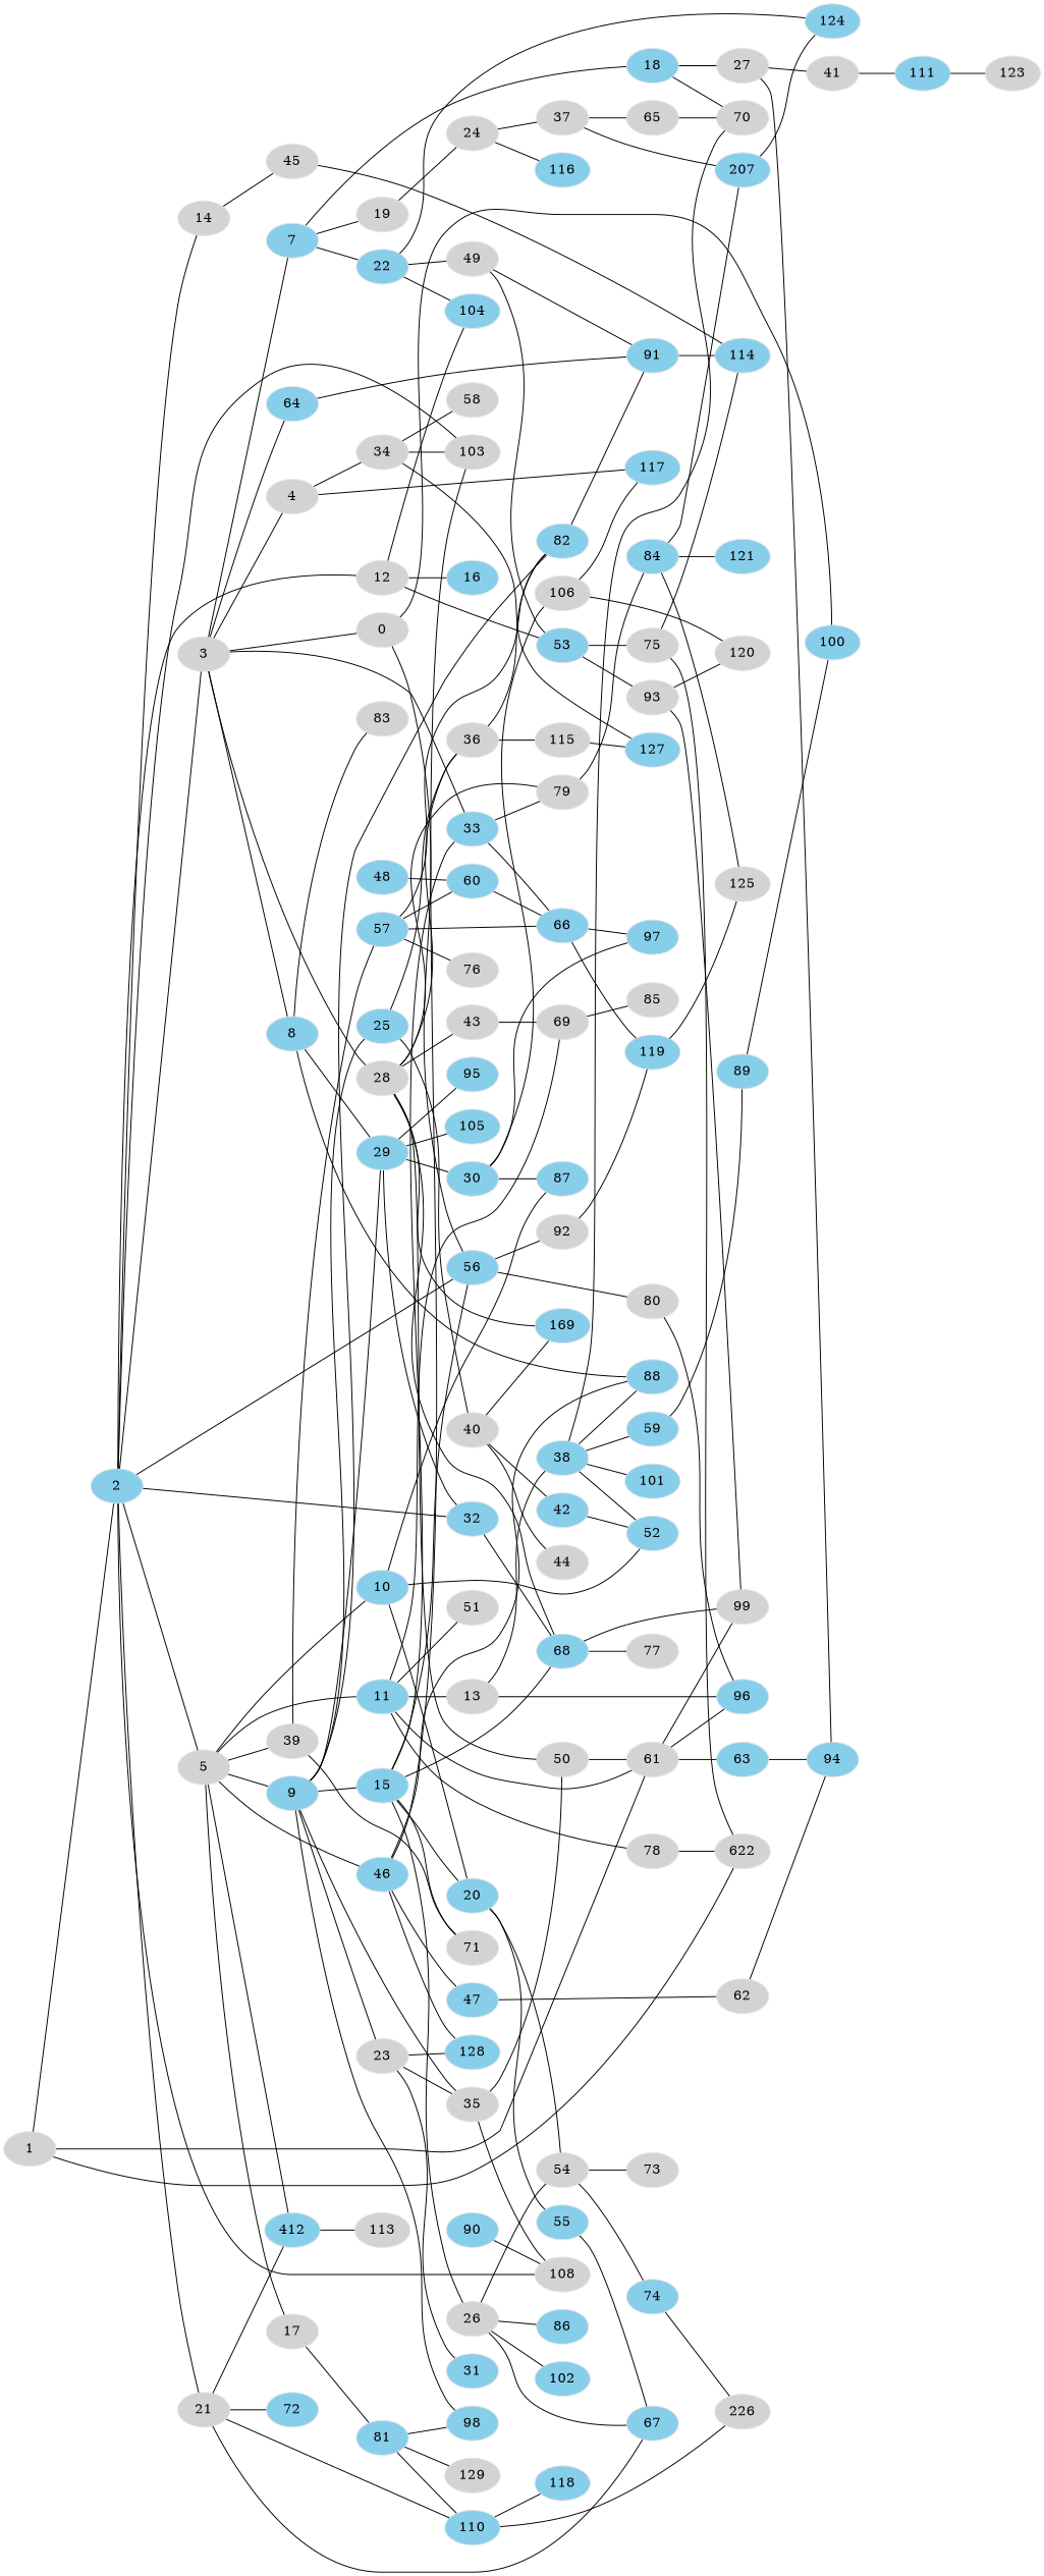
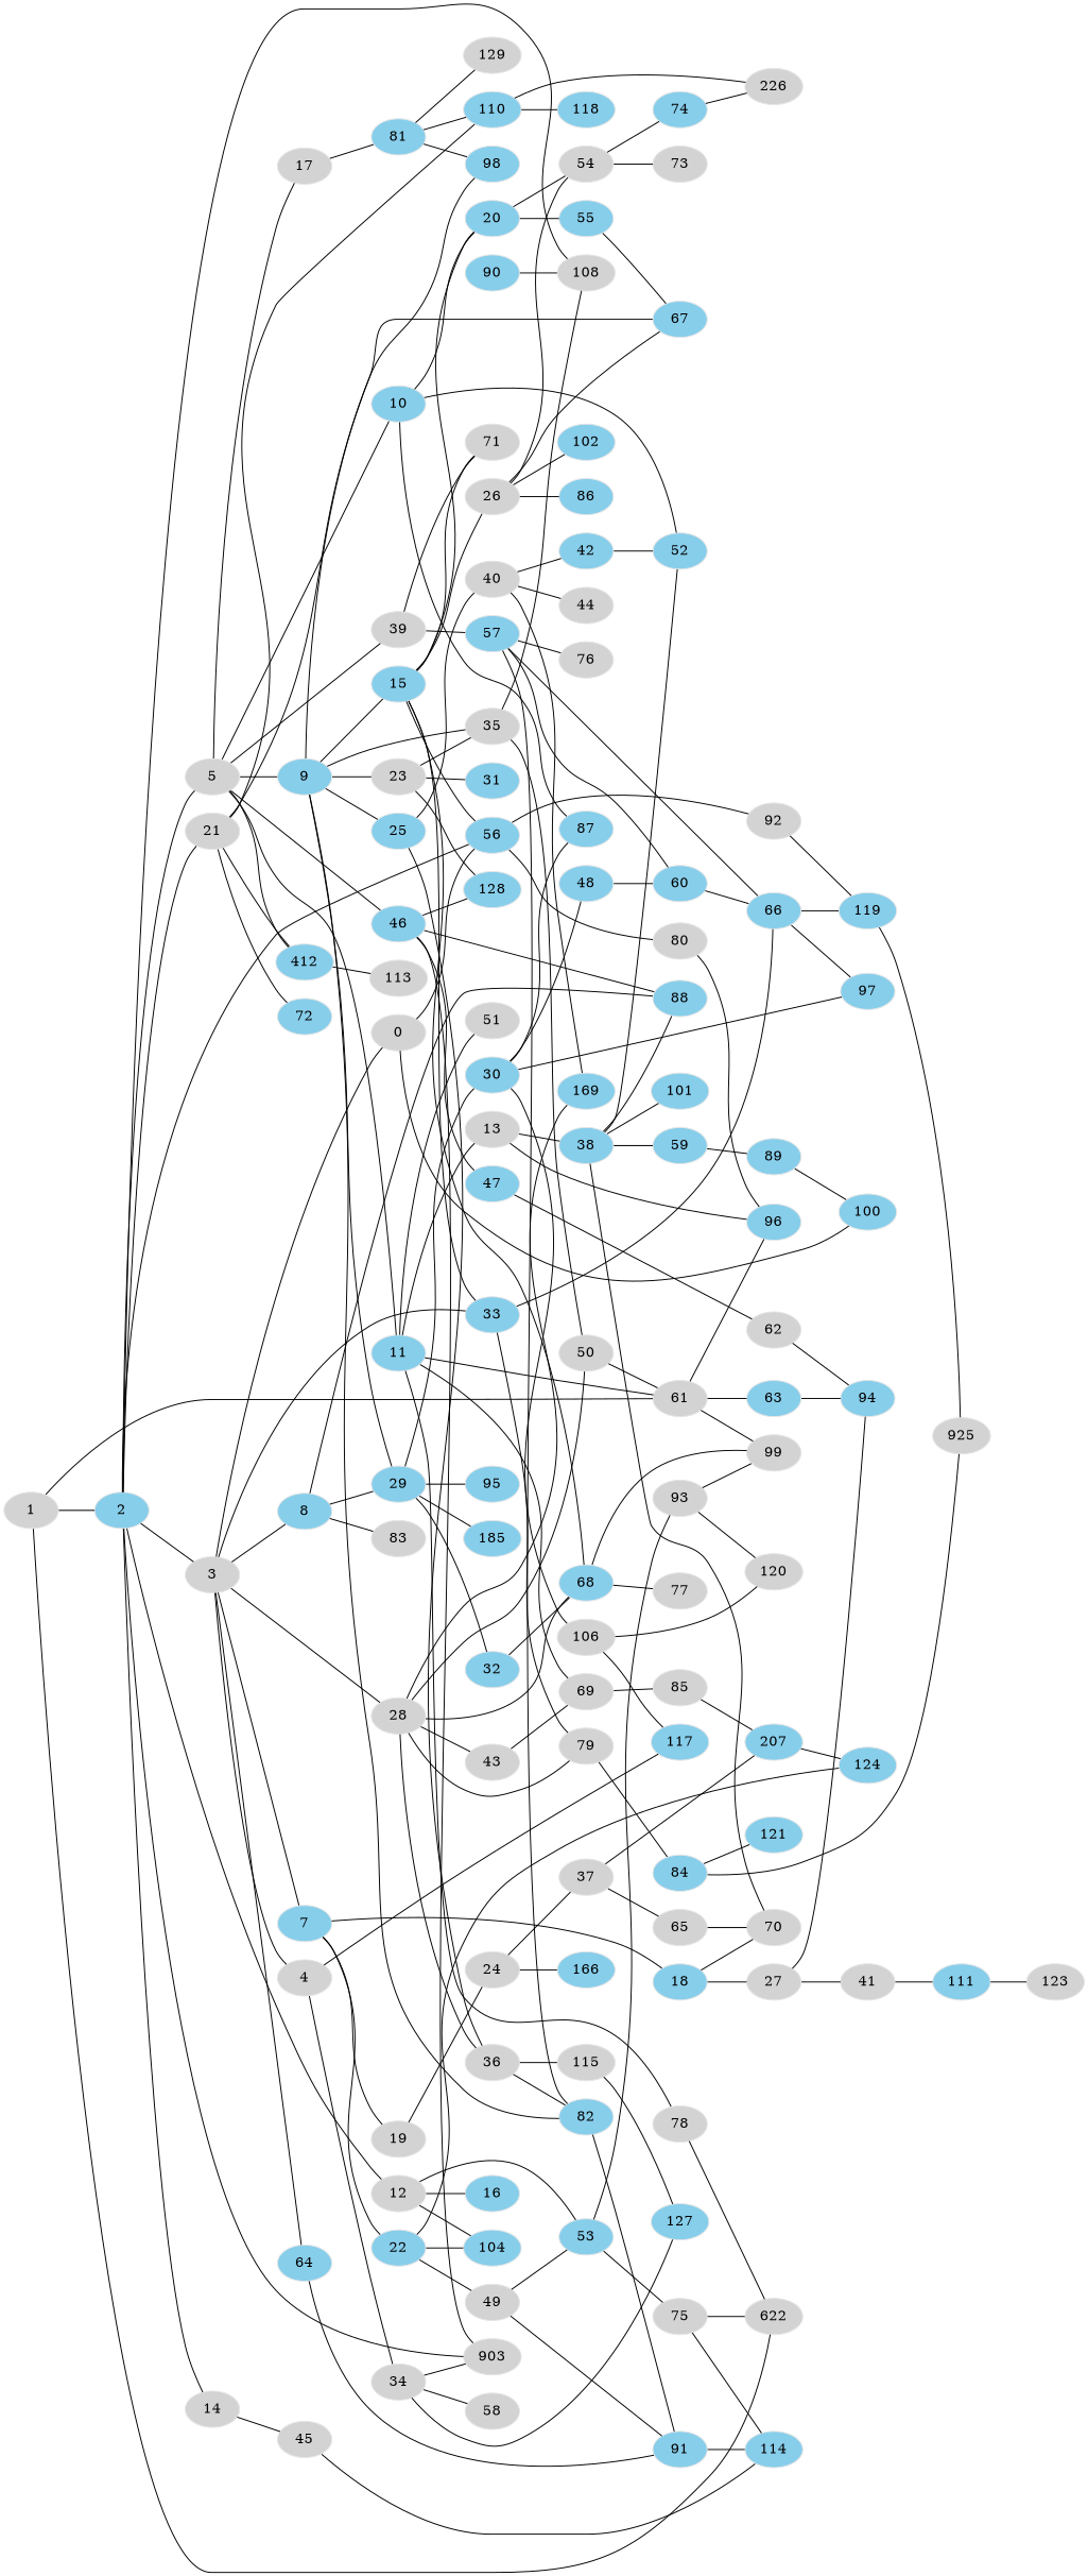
  graph {
    rankdir=LR
    node [color=gray90 fillcolor=skyblue style=filled]
    1 [fillcolor=lightgrey]
    2
    61 [fillcolor=lightgrey]
    n4 [fillcolor=lightgrey label=622]
    3 [fillcolor=lightgrey]
    5 [fillcolor=lightgrey]
    12 [fillcolor=lightgrey]
    14 [fillcolor=lightgrey]
    21 [fillcolor=lightgrey]
    32
    56
-   103 [fillcolor=lightgrey]
+   103 [fillcolor=lightgrey label=903]
    108 [fillcolor=lightgrey]
    96
    63
    99 [fillcolor=lightgrey]
    4 [fillcolor=lightgrey]
    n18 [fillcolor=lightgrey label=0]
    7
    8
    28 [fillcolor=lightgrey]
    33
    64
    9
    10
    11
    17 [fillcolor=lightgrey]
    39 [fillcolor=lightgrey]
    46
    n30 [label=412]
    16
    53
    104
    45 [fillcolor=lightgrey]
    67
    72
    110
    68
    80 [fillcolor=lightgrey]
    92 [fillcolor=lightgrey]
    34 [fillcolor=lightgrey]
    117
    100
    18
    19 [fillcolor=lightgrey]
    22
    29
    83 [fillcolor=lightgrey]
    88
    36 [fillcolor=lightgrey]
    43 [fillcolor=lightgrey]
    50 [fillcolor=lightgrey]
    79 [fillcolor=lightgrey]
    n54 [label=169]
    66
    91
    58 [fillcolor=lightgrey]
    127
    15
    23 [fillcolor=lightgrey]
    25
    35 [fillcolor=lightgrey]
    82
    98
    52
    87
    20
    13 [fillcolor=lightgrey]
    51 [fillcolor=lightgrey]
    69 [fillcolor=lightgrey]
    78 [fillcolor=lightgrey]
    81
    71 [fillcolor=lightgrey]
    57
    128
    47
    113 [fillcolor=lightgrey]
    27 [fillcolor=lightgrey]
    70 [fillcolor=lightgrey]
    24 [fillcolor=lightgrey]
    49 [fillcolor=lightgrey]
    124
    30
    95
-   105
+   105 [label=185]
    26 [fillcolor=lightgrey]
    31
    40 [fillcolor=lightgrey]
    129 [fillcolor=lightgrey]
    90
    38
    85 [fillcolor=lightgrey]
    75 [fillcolor=lightgrey]
    93 [fillcolor=lightgrey]
    59
    101
    114
    54 [fillcolor=lightgrey]
    55
    86
    102
    77 [fillcolor=lightgrey]
    41 [fillcolor=lightgrey]
    94
    37 [fillcolor=lightgrey]
-   116
+   116 [label=166]
    73 [fillcolor=lightgrey]
    74
    n109 [fillcolor=lightgrey label=226]
    118
    65 [fillcolor=lightgrey]
    n112 [label=207]
    115 [fillcolor=lightgrey]
    42
    44 [fillcolor=lightgrey]
    111
    84
    48
    97
    106 [fillcolor=lightgrey]
    60
    120 [fillcolor=lightgrey]
    119
    89
    76 [fillcolor=lightgrey]
    123 [fillcolor=lightgrey]
    62 [fillcolor=lightgrey]
-   125 [fillcolor=lightgrey]
+   125 [fillcolor=lightgrey label=925]
    121
    1 -- 2
    1 -- 61
    1 -- n4
    2 -- 3
    2 -- 5
    2 -- 12
    2 -- 14
    2 -- 21
-   2 -- 32
    2 -- 56
    2 -- 103
    2 -- 108
    61 -- 96
    61 -- 63
    61 -- 99
    3 -- 4
    3 -- n18
    3 -- 7
    3 -- 8
    3 -- 28
    3 -- 33
    3 -- 64
    5 -- 9
    5 -- 10
    5 -- 11
    5 -- 17
    5 -- 39
    5 -- 46
    5 -- n30
    12 -- 16
    12 -- 53
    12 -- 104
    14 -- 45
    21 -- n30
    21 -- 67
    21 -- 72
    21 -- 110
    32 -- 68
    56 -- 80
    56 -- 92
    63 -- 94
    4 -- 34
    4 -- 117
    n18 -- 56
    n18 -- 100
    7 -- 18
    7 -- 19
    7 -- 22
    8 -- 29
    8 -- 83
    8 -- 88
    28 -- 68
    28 -- 36
    28 -- 43
    28 -- 50
    28 -- 79
    28 -- n54
    33 -- 79
    33 -- 66
    64 -- 91
    9 -- 29
    9 -- 15
    9 -- 23
    9 -- 25
    9 -- 35
    9 -- 82
    9 -- 98
    10 -- 52
    10 -- 87
    10 -- 20
    11 -- 61
    11 -- 13
    11 -- 51
    11 -- 69
    11 -- 78
    17 -- 81
    39 -- 71
    39 -- 57
    46 -- 103
    46 -- 88
    46 -- 128
    46 -- 47
    n30 -- 113
    53 -- 75
    53 -- 93
    45 -- 114
    110 -- n109
    110 -- 118
    68 -- 99
    68 -- 77
    80 -- 96
    92 -- 119
    34 -- 103
    34 -- 58
    34 -- 127
    18 -- 27
    18 -- 70
    19 -- 24
    22 -- 104
    22 -- 49
    22 -- 124
    29 -- 32
    29 -- 30
    29 -- 95
    29 -- 105
    36 -- 82
    36 -- 115
    43 -- 69
    50 -- 61
    79 -- 84
    66 -- 97
    66 -- 119
    91 -- 114
    15 -- 56
    15 -- 33
    15 -- 68
    15 -- 20
    15 -- 71
    15 -- 26
    23 -- 35
    23 -- 128
    23 -- 31
    25 -- 36
    25 -- 40
    35 -- 108
    35 -- 50
    82 -- 91
    20 -- 54
    20 -- 55
    13 -- 96
    13 -- 38
    69 -- 85
    78 -- n4
    81 -- 110
    81 -- 98
    81 -- 129
    57 -- 66
    57 -- 82
    57 -- 60
    57 -- 76
    47 -- 62
    27 -- 41
    27 -- 94
    24 -- 37
    24 -- 116
    49 -- 53
    49 -- 91
    30 -- 87
+   30 -- 48
    30 -- 97
    30 -- 106
    26 -- 67
    26 -- 54
    26 -- 86
    26 -- 102
    40 -- n54
    40 -- 42
    40 -- 44
    90 -- 108
    38 -- 88
    38 -- 52
    38 -- 70
    38 -- 59
    38 -- 101
    75 -- n4
    75 -- 114
    93 -- 99
    93 -- 120
    59 -- 89
    54 -- 73
    54 -- 74
    55 -- 67
    41 -- 111
    37 -- 65
    37 -- n112
    74 -- n109
    65 -- 70
    n112 -- 124
    115 -- 127
    42 -- 52
    111 -- 123
-   84 -- n112
+   85 -- n112
    84 -- 125
    84 -- 121
    48 -- 60
    106 -- 117
    106 -- 120
    60 -- 66
    119 -- 125
    89 -- 100
    62 -- 94
  }
